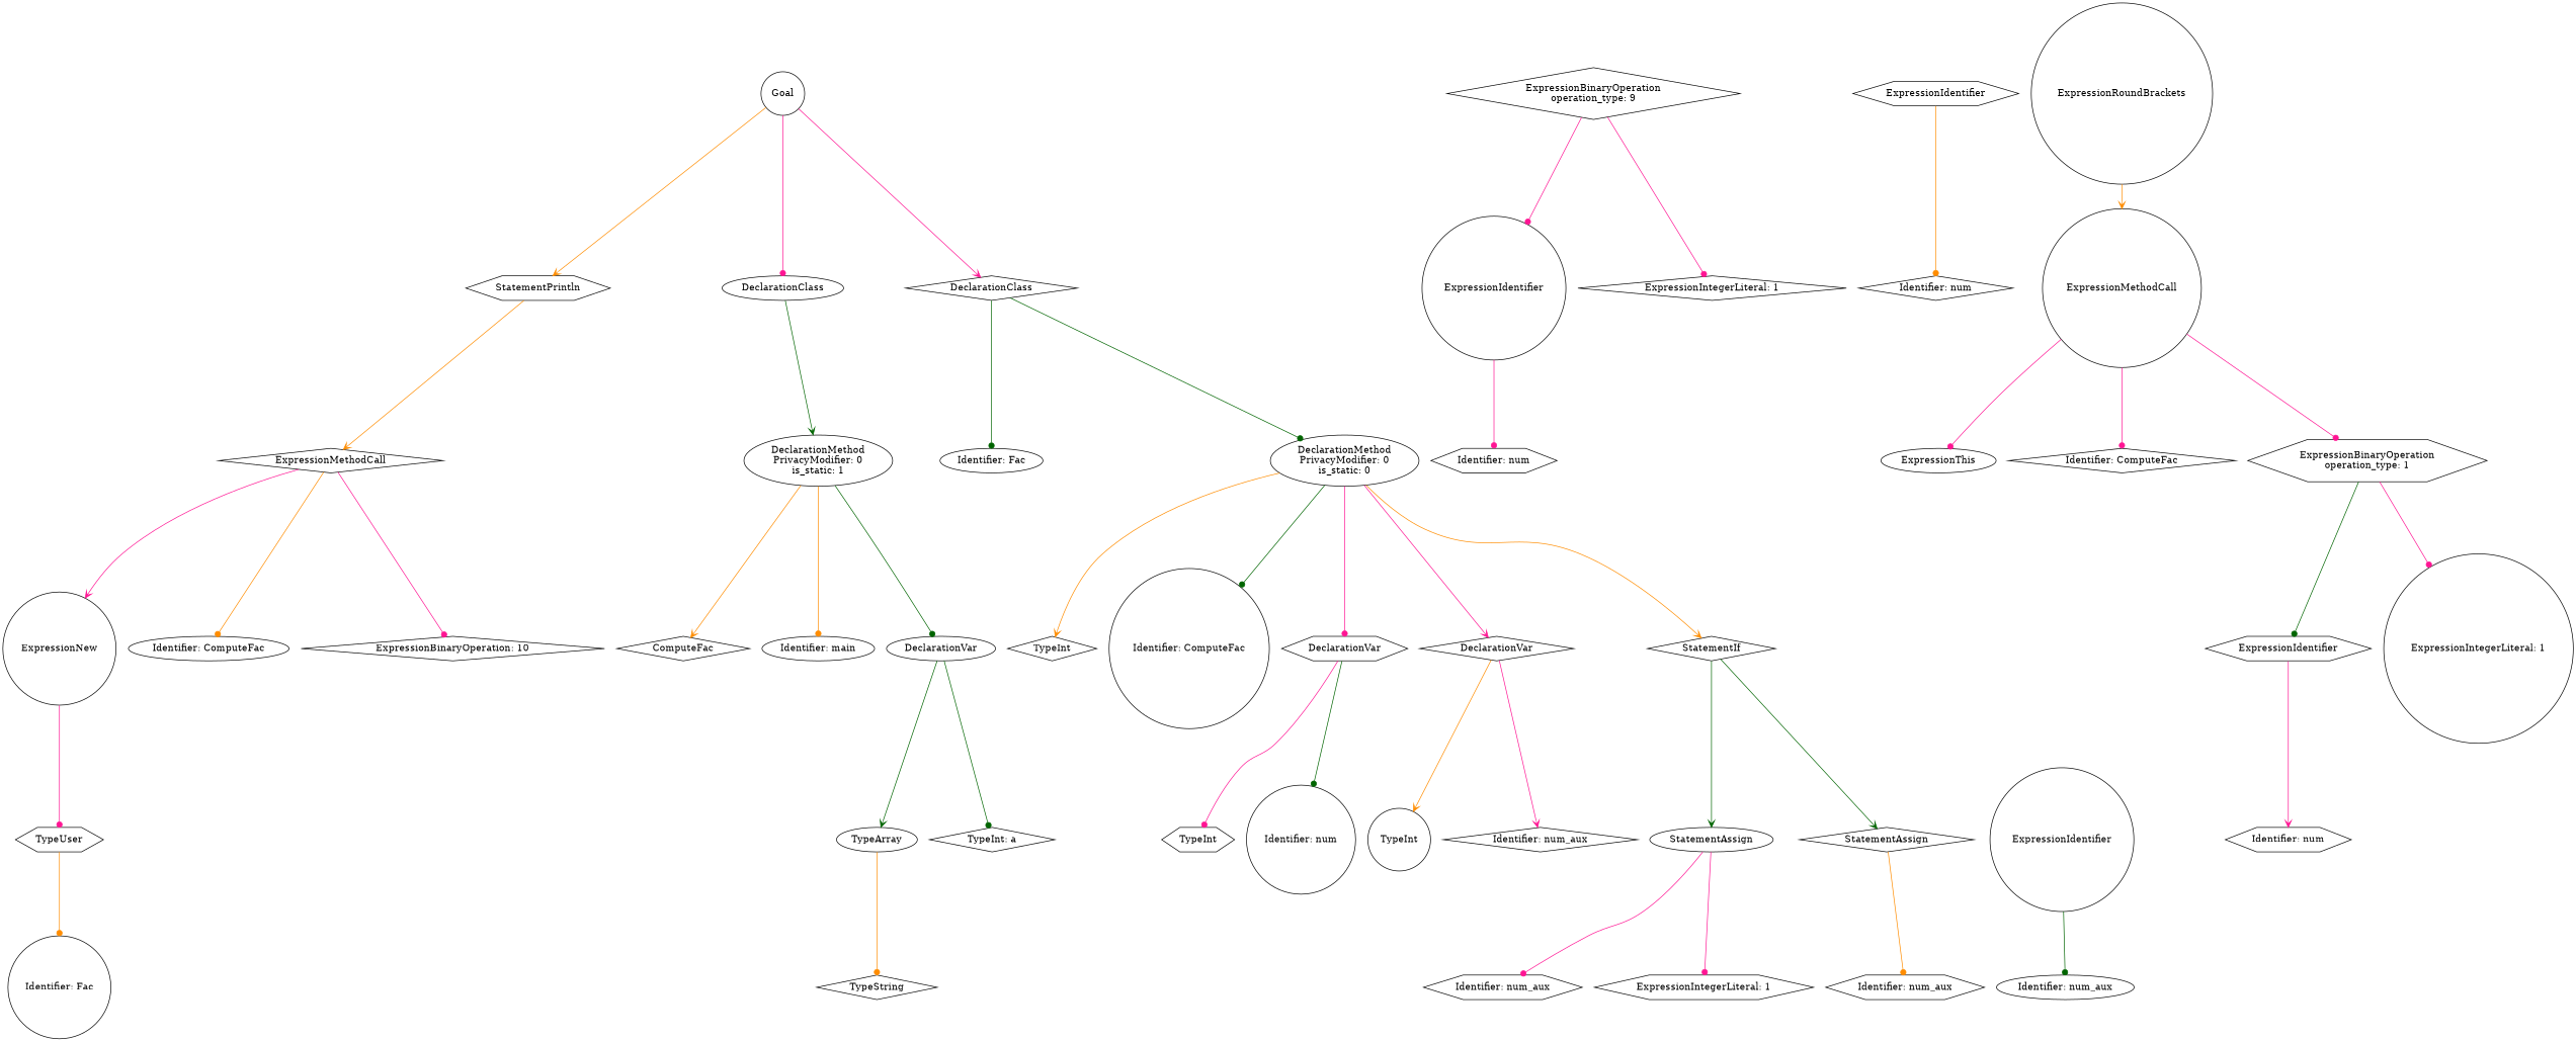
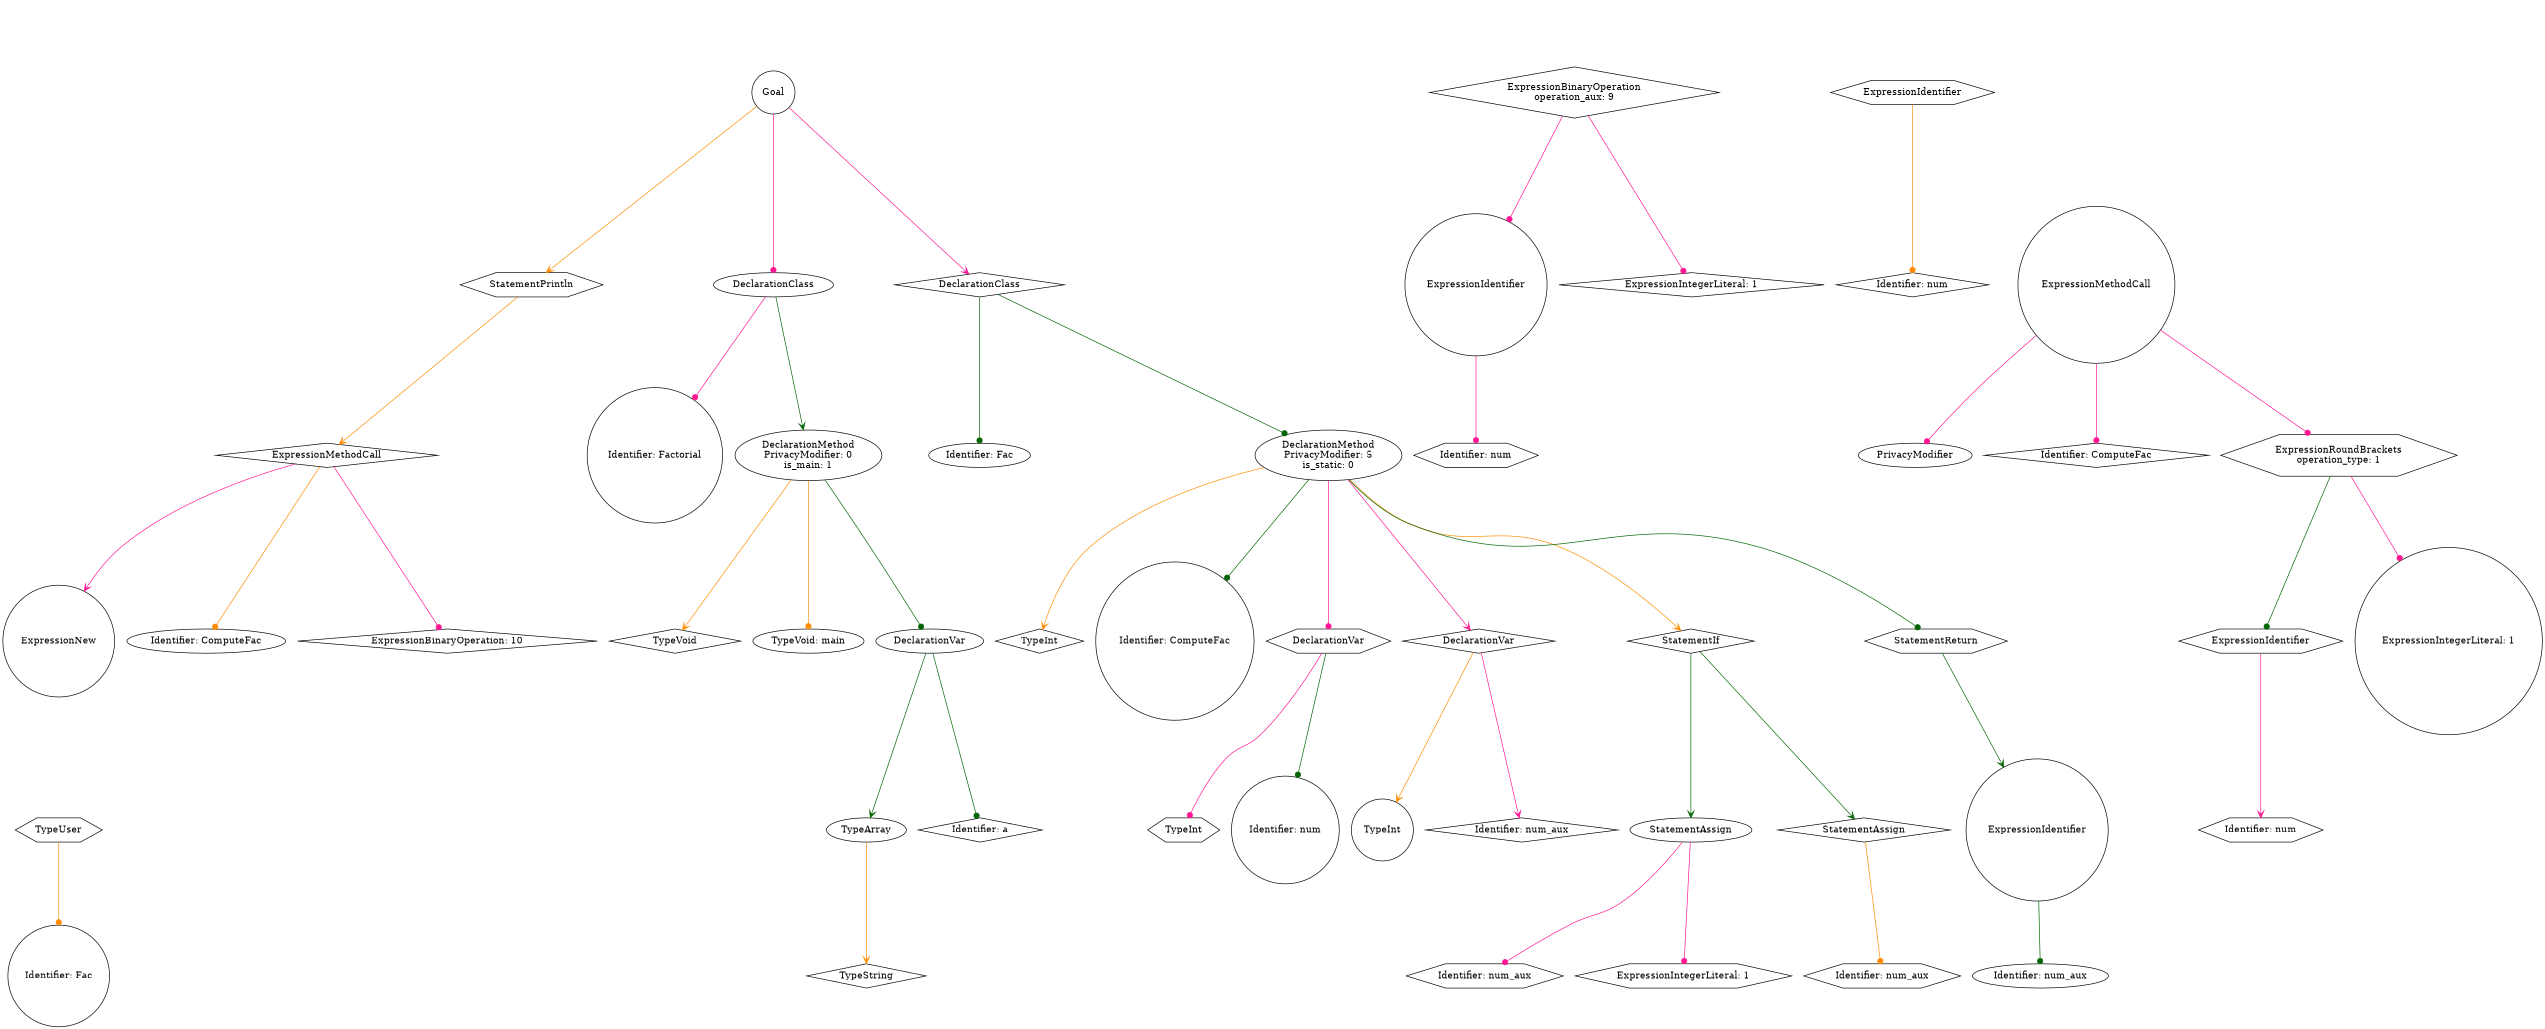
  digraph {
    node [shape=diamond]
    edge [arrowhead=dot color=deeppink]
-   n2 [label=ComputeFac]
-   n3 [label="Identifier: main" shape=ellipse]
+   n1 [label="Identifier: Factorial" shape=circle]
+   n2 [label=TypeVoid]
+   n3 [label="TypeVoid: main" shape=ellipse]
    n4 [label=TypeString]
    n5 [label=TypeArray shape=ellipse]
-   n6 [label="TypeInt: a"]
+   n6 [label="Identifier: a"]
    n7 [label=DeclarationVar shape=ellipse]
    n8 [label="Identifier: Fac" shape=circle]
    n9 [label=TypeUser shape=hexagon]
    n10 [label=ExpressionNew shape=circle]
    n11 [label="Identifier: ComputeFac" shape=ellipse]
    n12 [label="ExpressionBinaryOperation: 10"]
    n13 [label=ExpressionMethodCall]
    n14 [label=StatementPrintln shape=hexagon]
-   n15 [label="DeclarationMethod\nPrivacyModifier: 0\nis_static: 1" shape=ellipse]
+   n15 [label="DeclarationMethod\nPrivacyModifier: 0\nis_main: 1" shape=ellipse]
    n16 [label=DeclarationClass shape=ellipse]
    n17 [label="Identifier: Fac" shape=ellipse]
    n18 [label=TypeInt]
    n19 [label="Identifier: ComputeFac" shape=circle]
    n20 [label=TypeInt shape=hexagon]
    n21 [label="Identifier: num" shape=circle]
    n22 [label=DeclarationVar shape=hexagon]
    n23 [label=TypeInt shape=circle]
    n24 [label="Identifier: num_aux"]
    n25 [label=DeclarationVar]
    n26 [label="Identifier: num" shape=hexagon]
    n27 [label=ExpressionIdentifier shape=circle]
    n28 [label="ExpressionIntegerLiteral: 1"]
-   n29 [label="ExpressionBinaryOperation\noperation_type: 9"]
+   n29 [label="ExpressionBinaryOperation\noperation_aux: 9"]
    n30 [label="Identifier: num_aux" shape=hexagon]
    n31 [label="ExpressionIntegerLiteral: 1" shape=hexagon]
    n32 [label=StatementAssign shape=ellipse]
    n33 [label="Identifier: num_aux" shape=hexagon]
    n34 [label="Identifier: num"]
    n35 [label=ExpressionIdentifier shape=hexagon]
-   n36 [label=ExpressionThis shape=ellipse]
+   n36 [label=PrivacyModifier shape=ellipse]
    n37 [label="Identifier: ComputeFac"]
    n38 [label="Identifier: num" shape=hexagon]
    n39 [label=ExpressionIdentifier shape=hexagon]
    n40 [label="ExpressionIntegerLiteral: 1" shape=circle]
-   n41 [label="ExpressionBinaryOperation\noperation_type: 1" shape=hexagon]
+   n41 [label="ExpressionRoundBrackets\noperation_type: 1" shape=hexagon]
    n42 [label=ExpressionMethodCall shape=circle]
-   n43 [label=ExpressionRoundBrackets shape=circle]
    n44 [label=StatementAssign]
    n45 [label=StatementIf]
    n46 [label="Identifier: num_aux" shape=ellipse]
    n47 [label=ExpressionIdentifier shape=circle]
-   n49 [label="DeclarationMethod\nPrivacyModifier: 0\nis_static: 0" shape=ellipse]
+   n48 [label=StatementReturn shape=hexagon]
+   n49 [label="DeclarationMethod\nPrivacyModifier: 5\nis_static: 0" shape=ellipse]
    n50 [label=DeclarationClass]
    n51 [label=Goal shape=circle]
-   n5 -> n4 [color=darkorange]
+   n5 -> n4 [arrowhead=vee color=darkorange]
    n7 -> n5 [arrowhead=vee color=darkgreen]
    n7 -> n6 [color=darkgreen]
    n9 -> n8 [color=darkorange]
-   n10 -> n9
    n13 -> n10 [arrowhead=vee]
    n13 -> n11 [color=darkorange]
    n13 -> n12
    n14 -> n13 [arrowhead=vee color=darkorange]
    n15 -> n2 [arrowhead=vee color=darkorange]
    n15 -> n3 [color=darkorange]
    n15 -> n7 [color=darkgreen]
+   n16 -> n1
    n16 -> n15 [arrowhead=vee color=darkgreen]
    n22 -> n20
    n22 -> n21 [color=darkgreen]
    n25 -> n23 [arrowhead=vee color=darkorange]
    n25 -> n24 [arrowhead=vee]
    n27 -> n26
    n29 -> n27
    n29 -> n28
    n32 -> n30
    n32 -> n31
    n35 -> n34 [color=darkorange]
    n39 -> n38 [arrowhead=vee]
    n41 -> n39 [color=darkgreen]
    n41 -> n40
    n42 -> n36
    n42 -> n37
    n42 -> n41
-   n43 -> n42 [arrowhead=vee color=darkorange]
    n44 -> n33 [color=darkorange]
    n45 -> n32 [arrowhead=vee color=darkgreen]
    n45 -> n44 [arrowhead=vee color=darkgreen]
    n47 -> n46 [color=darkgreen]
+   n48 -> n47 [arrowhead=vee color=darkgreen]
    n49 -> n18 [arrowhead=vee color=darkorange]
    n49 -> n19 [color=darkgreen]
    n49 -> n22
    n49 -> n25 [arrowhead=vee]
    n49 -> n45 [arrowhead=vee color=darkorange]
+   n49 -> n48 [color=darkgreen]
    n50 -> n17 [color=darkgreen]
    n50 -> n49 [color=darkgreen]
    n51 -> n14 [arrowhead=vee color=darkorange]
    n51 -> n16
    n51 -> n50 [arrowhead=vee]
  }
